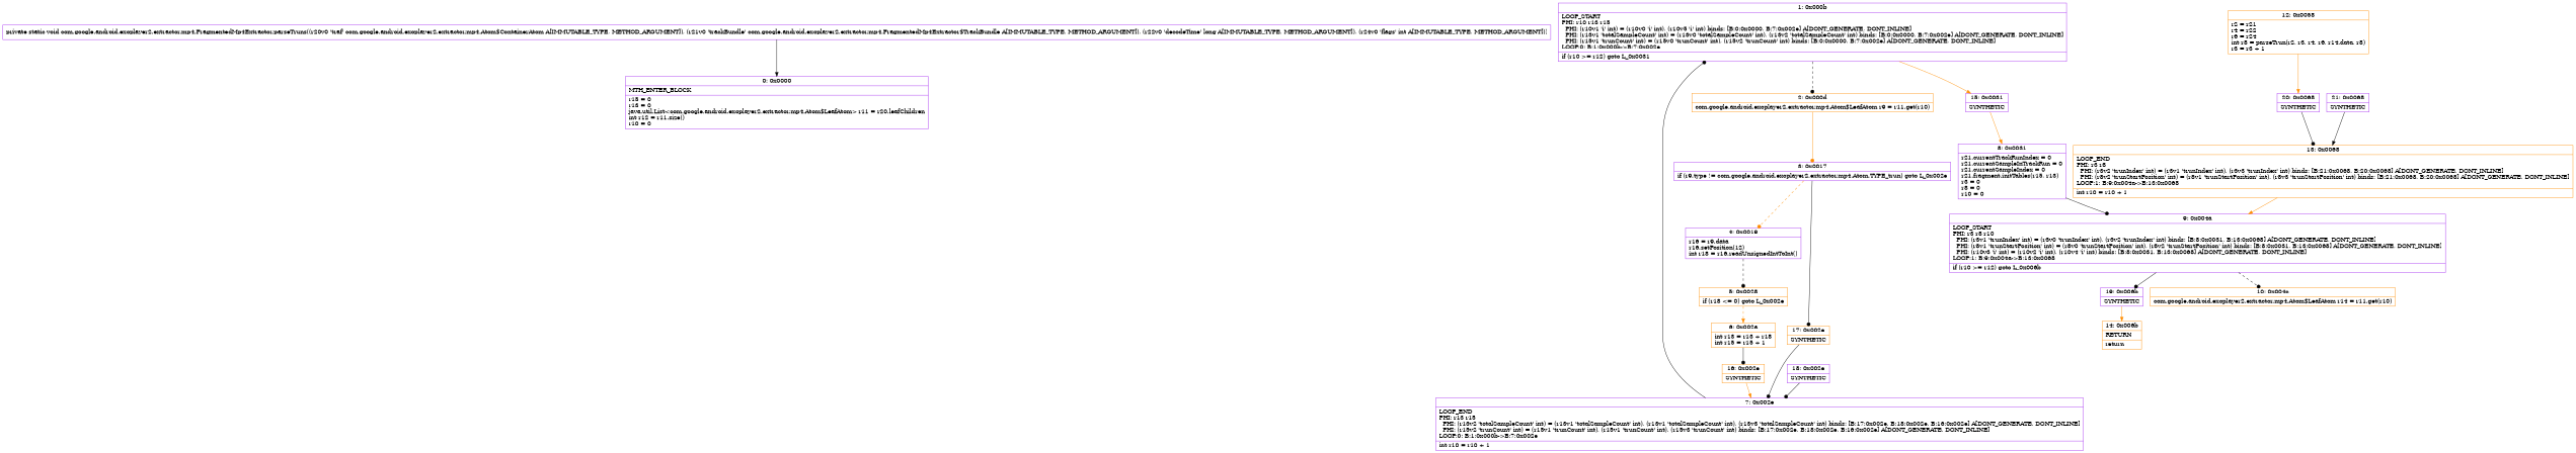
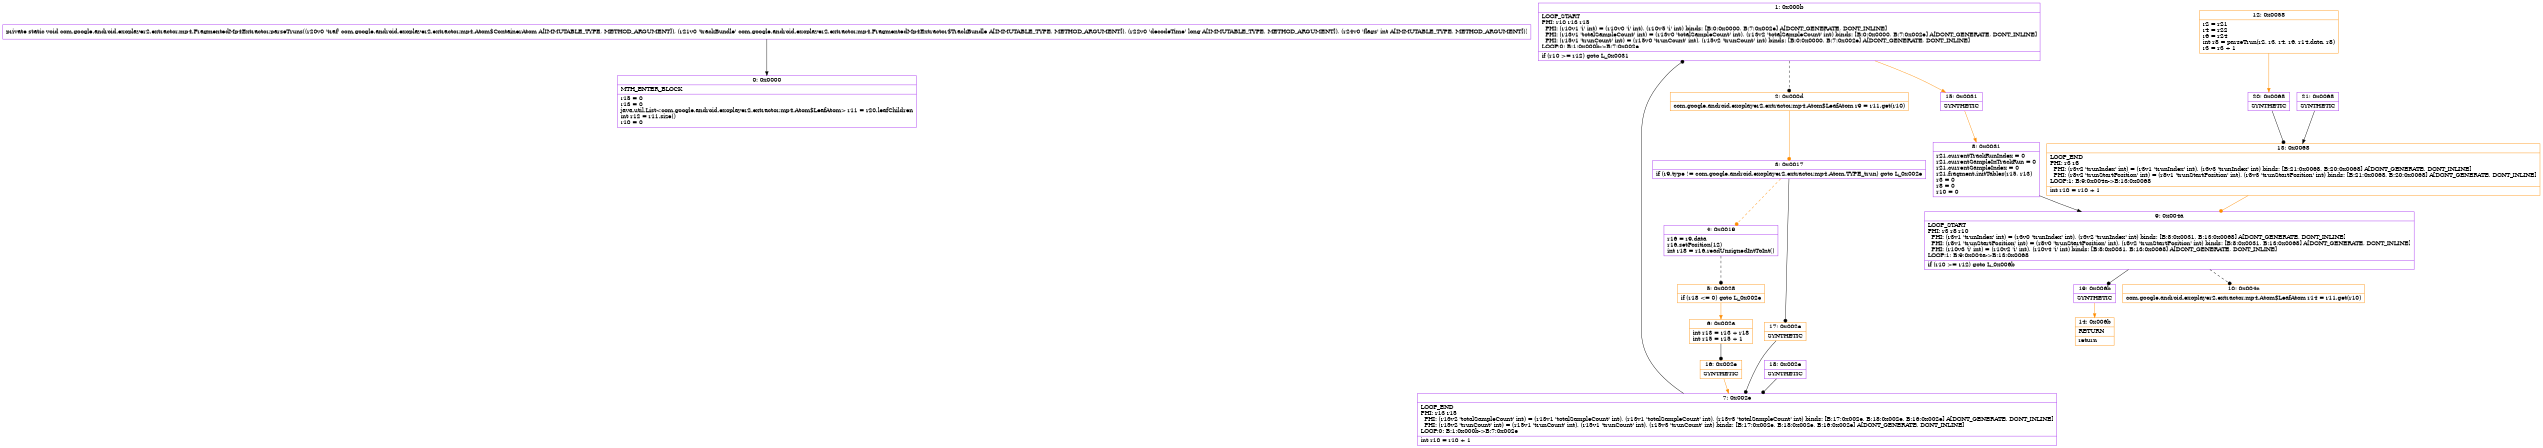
  digraph {
    fontname="DejaVu Serif"
    node [color=purple fontname="DejaVu Serif" shape=record]
    edge [arrowhead=dot color=black fontname="DejaVu Serif"]
    n1 [label="{0\:\ 0x0000|MTH_ENTER_BLOCK\l|r15 = 0\lr13 = 0\ljava.util.List\<com.google.android.exoplayer2.extractor.mp4.Atom$LeafAtom\> r11 = r20.leafChildren\lint r12 = r11.size()\lr10 = 0\l}"]
    n2 [label="{1\:\ 0x000b|LOOP_START\lPHI: r10 r13 r15 \l  PHI: (r10v1 'i' int) = (r10v0 'i' int), (r10v5 'i' int) binds: [B:0:0x0000, B:7:0x002e] A[DONT_GENERATE, DONT_INLINE]\l  PHI: (r13v1 'totalSampleCount' int) = (r13v0 'totalSampleCount' int), (r13v2 'totalSampleCount' int) binds: [B:0:0x0000, B:7:0x002e] A[DONT_GENERATE, DONT_INLINE]\l  PHI: (r15v1 'trunCount' int) = (r15v0 'trunCount' int), (r15v2 'trunCount' int) binds: [B:0:0x0000, B:7:0x002e] A[DONT_GENERATE, DONT_INLINE]\lLOOP:0: B:1:0x000b\-\>B:7:0x002e\l|if (r10 \>= r12) goto L_0x0031\l}"]
    n3 [color=darkorange label="{2\:\ 0x000d|com.google.android.exoplayer2.extractor.mp4.Atom$LeafAtom r9 = r11.get(r10)\l}"]
    n4 [label="{15\:\ 0x0031|SYNTHETIC\l}"]
    n5 [label="{3\:\ 0x0017|if (r9.type != com.google.android.exoplayer2.extractor.mp4.Atom.TYPE_trun) goto L_0x002e\l}"]
    n6 [label="{8\:\ 0x0031|r21.currentTrackRunIndex = 0\lr21.currentSampleInTrackRun = 0\lr21.currentSampleIndex = 0\lr21.fragment.initTables(r15, r13)\lr3 = 0\lr8 = 0\lr10 = 0\l}"]
    n7 [label="{4\:\ 0x0019|r16 = r9.data\lr16.setPosition(12)\lint r18 = r16.readUnsignedIntToInt()\l}"]
    n8 [color=darkorange label="{17\:\ 0x002e|SYNTHETIC\l}"]
    n9 [color=darkorange label="{5\:\ 0x0028|if (r18 \<= 0) goto L_0x002e\l}"]
    n10 [label="{7\:\ 0x002e|LOOP_END\lPHI: r13 r15 \l  PHI: (r13v2 'totalSampleCount' int) = (r13v1 'totalSampleCount' int), (r13v1 'totalSampleCount' int), (r13v3 'totalSampleCount' int) binds: [B:17:0x002e, B:18:0x002e, B:16:0x002e] A[DONT_GENERATE, DONT_INLINE]\l  PHI: (r15v2 'trunCount' int) = (r15v1 'trunCount' int), (r15v1 'trunCount' int), (r15v3 'trunCount' int) binds: [B:17:0x002e, B:18:0x002e, B:16:0x002e] A[DONT_GENERATE, DONT_INLINE]\lLOOP:0: B:1:0x000b\-\>B:7:0x002e\l|int r10 = r10 + 1\l}"]
    n11 [color=darkorange label="{6\:\ 0x002a|int r13 = r13 + r18\lint r15 = r15 + 1\l}"]
    n12 [color=darkorange label="{16\:\ 0x002e|SYNTHETIC\l}"]
    n13 [label="{18\:\ 0x002e|SYNTHETIC\l}"]
    n14 [label="{9\:\ 0x004a|LOOP_START\lPHI: r3 r8 r10 \l  PHI: (r3v1 'trunIndex' int) = (r3v0 'trunIndex' int), (r3v2 'trunIndex' int) binds: [B:8:0x0031, B:13:0x0068] A[DONT_GENERATE, DONT_INLINE]\l  PHI: (r8v1 'trunStartPosition' int) = (r8v0 'trunStartPosition' int), (r8v2 'trunStartPosition' int) binds: [B:8:0x0031, B:13:0x0068] A[DONT_GENERATE, DONT_INLINE]\l  PHI: (r10v3 'i' int) = (r10v2 'i' int), (r10v4 'i' int) binds: [B:8:0x0031, B:13:0x0068] A[DONT_GENERATE, DONT_INLINE]\lLOOP:1: B:9:0x004a\-\>B:13:0x0068\l|if (r10 \>= r12) goto L_0x006b\l}"]
    n15 [color=darkorange label="{10\:\ 0x004c|com.google.android.exoplayer2.extractor.mp4.Atom$LeafAtom r14 = r11.get(r10)\l}"]
    n16 [label="{19\:\ 0x006b|SYNTHETIC\l}"]
    n17 [color=darkorange label="{14\:\ 0x006b|RETURN\l|return\l}"]
    n18 [color=darkorange label="{12\:\ 0x0058|r2 = r21\lr4 = r22\lr6 = r24\lint r8 = parseTrun(r2, r3, r4, r6, r14.data, r8)\lr3 = r3 + 1\l}"]
    n19 [label="{20\:\ 0x0068|SYNTHETIC\l}"]
    n20 [label="{21\:\ 0x0068|SYNTHETIC\l}"]
    n21 [color=darkorange label="{13\:\ 0x0068|LOOP_END\lPHI: r3 r8 \l  PHI: (r3v2 'trunIndex' int) = (r3v1 'trunIndex' int), (r3v3 'trunIndex' int) binds: [B:21:0x0068, B:20:0x0068] A[DONT_GENERATE, DONT_INLINE]\l  PHI: (r8v2 'trunStartPosition' int) = (r8v1 'trunStartPosition' int), (r8v3 'trunStartPosition' int) binds: [B:21:0x0068, B:20:0x0068] A[DONT_GENERATE, DONT_INLINE]\lLOOP:1: B:9:0x004a\-\>B:13:0x0068\l|int r10 = r10 + 1\l}"]
    n22 [label="{private static void com.google.android.exoplayer2.extractor.mp4.FragmentedMp4Extractor.parseTruns((r20v0 'traf' com.google.android.exoplayer2.extractor.mp4.Atom$ContainerAtom A[IMMUTABLE_TYPE, METHOD_ARGUMENT]), (r21v0 'trackBundle' com.google.android.exoplayer2.extractor.mp4.FragmentedMp4Extractor$TrackBundle A[IMMUTABLE_TYPE, METHOD_ARGUMENT]), (r22v0 'decodeTime' long A[IMMUTABLE_TYPE, METHOD_ARGUMENT]), (r24v0 'flags' int A[IMMUTABLE_TYPE, METHOD_ARGUMENT])) }"]
    n2 -> n3 [style=dashed]
    n2 -> n4 [arrowhead=normal color=darkorange]
    n3 -> n5 [color=darkorange]
    n4 -> n6 [arrowhead=normal color=darkorange]
    n5 -> n7 [color=darkorange style=dashed]
    n5 -> n8
-   n6 -> n14
+   n6 -> n14 [arrowhead=normal]
    n7 -> n9 [style=dashed]
    n8 -> n10
-   n9 -> n11 [arrowhead=normal color=darkorange style=dashed]
+   n9 -> n11 [arrowhead=normal color=darkorange style=solid]
    n10 -> n2
    n11 -> n12
    n12 -> n10 [arrowhead=normal color=darkorange]
    n13 -> n10
    n14 -> n15 [style=dashed]
    n14 -> n16
    n16 -> n17 [arrowhead=normal color=darkorange]
    n18 -> n19 [arrowhead=normal color=darkorange]
    n19 -> n21
    n20 -> n21 [arrowhead=normal]
-   n21 -> n14 [arrowhead=normal color=darkorange]
+   n21 -> n14 [color=darkorange]
    n22 -> n1 [arrowhead=normal]
  }
